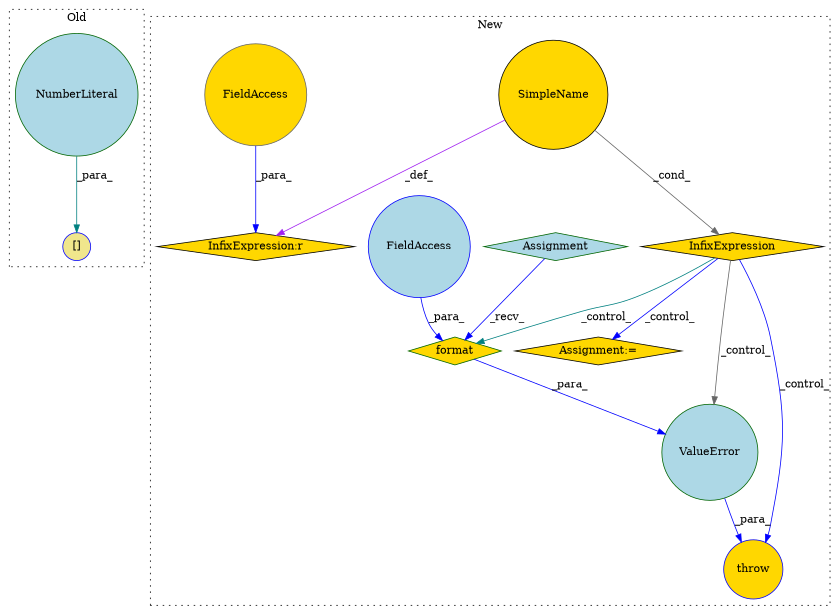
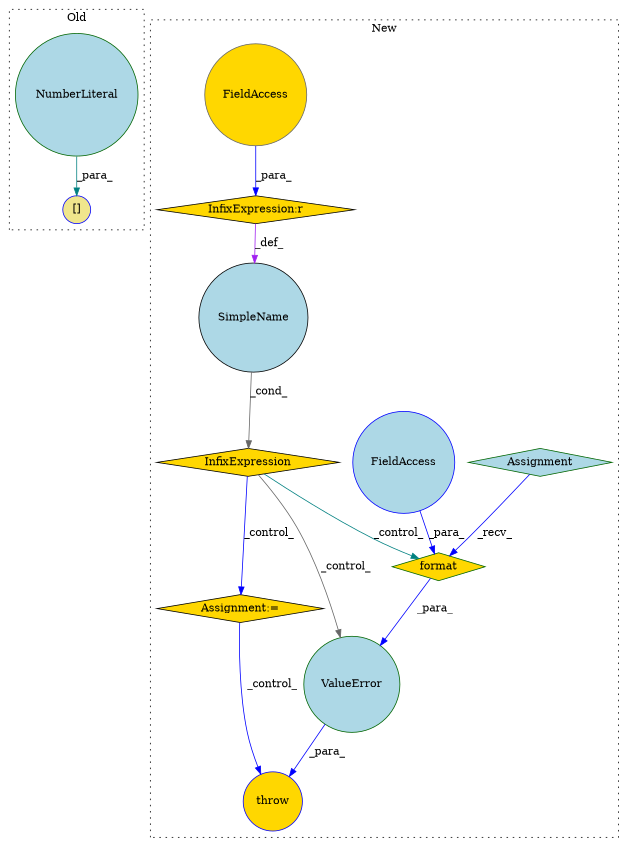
  digraph {
    fontname="DejaVu Serif"
    node [a=32 color=darkgreen fillcolor=gold fontname="DejaVu Serif" l=1 shape=circle style=filled]
    edge [color=blue fontname="DejaVu Serif"]
    n1 [a=2 color=blue fillcolor=khaki l="17,1" label="[]" s="8865,8883"]
    n2 [a=34 fillcolor=lightblue label=NumberLiteral s=8882]
    n3 [l="7,1" label=format s="9052,9077" shape=diamond]
    n4 [a=45 fillcolor=lightblue l=26 label=Assignment s=9025 shape=diamond]
    n5 [a=25 color=black l="4,2" label=InfixExpression s="8864,8897" shape=diamond]
-   n6 [a=42 color=black label=SimpleName l=""]
+   n6 [a=42 color=black fillcolor=lightblue label=SimpleName l=""]
    n7 [a=27 color=black l=4 label="InfixExpression:r" s=8886 shape=diamond]
    n8 [a=53 color=blue l=6 label=throw s=9008]
    n9 [fillcolor=lightblue l="11,1" label=ValueError s="9014,9078"]
    n10 [a=7 color=black label="Assignment:=" s=8910 shape=diamond]
    n11 [a=22 color=blue fillcolor=lightblue l=18 label=FieldAccess s=9059]
    n12 [a=22 color=gray40 l=18 label=FieldAccess s=8868]
    subgraph cluster_1 {
      label=Old
      style=dotted
      n1
      n2
    }
    subgraph cluster_2 {
      label=New
      style=dotted
      n3
      n4
      n5
      n6
      n7
      n8
      n9
      n10
      n11
      n12
    }
    n2 -> n1 [color=teal label=_para_]
    n3 -> n9 [label=_para_]
    n4 -> n3 [label=_recv_]
    n5 -> n3 [color=teal label=_control_]
-   n5 -> n8 [label=_control_]
+   n10 -> n8 [label=_control_]
    n5 -> n9 [color=gray40 label=_control_]
    n5 -> n10 [label=_control_]
    n6 -> n5 [color=gray40 label=_cond_]
-   n6 -> n7 [color=purple label=_def_]
+   n7 -> n6 [color=purple label=_def_]
    n9 -> n8 [label=_para_]
    n11 -> n3 [label=_para_]
    n12 -> n7 [label=_para_]
  }
